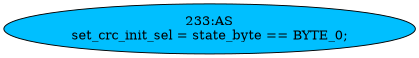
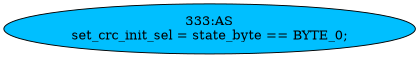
  strict digraph {
    rankdir=LR
-   n1 [ast="<pyverilog.vparser.ast.Assign object at 0x7fcd1837bc10>" def_var="['set_crc_init_sel']" fillcolor=deepskyblue label="233:AS\nset_crc_init_sel = state_byte == BYTE_0;" statements="[]" style=filled typ=Assign use_var="['state_byte', 'BYTE_0']"]
+   n1 [ast="<pyverilog.vparser.ast.Assign object at 0x7fcd1837bc10>" def_var="['set_crc_init_sel']" fillcolor=deepskyblue label="333:AS\nset_crc_init_sel = state_byte == BYTE_0;" statements="[]" style=filled typ=Assign use_var="['state_byte', 'BYTE_0']"]
  }
